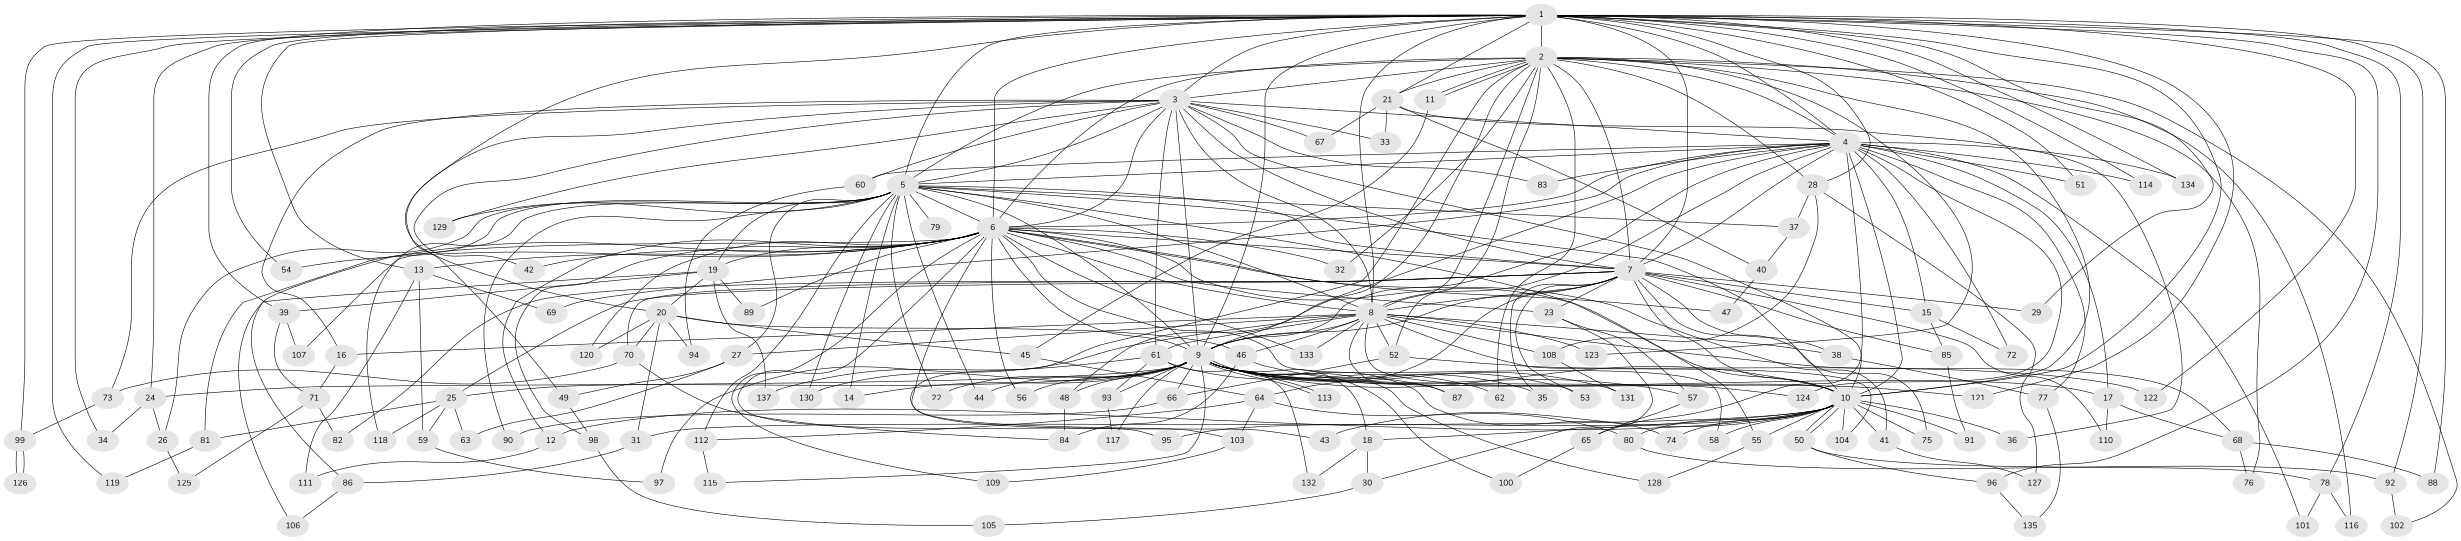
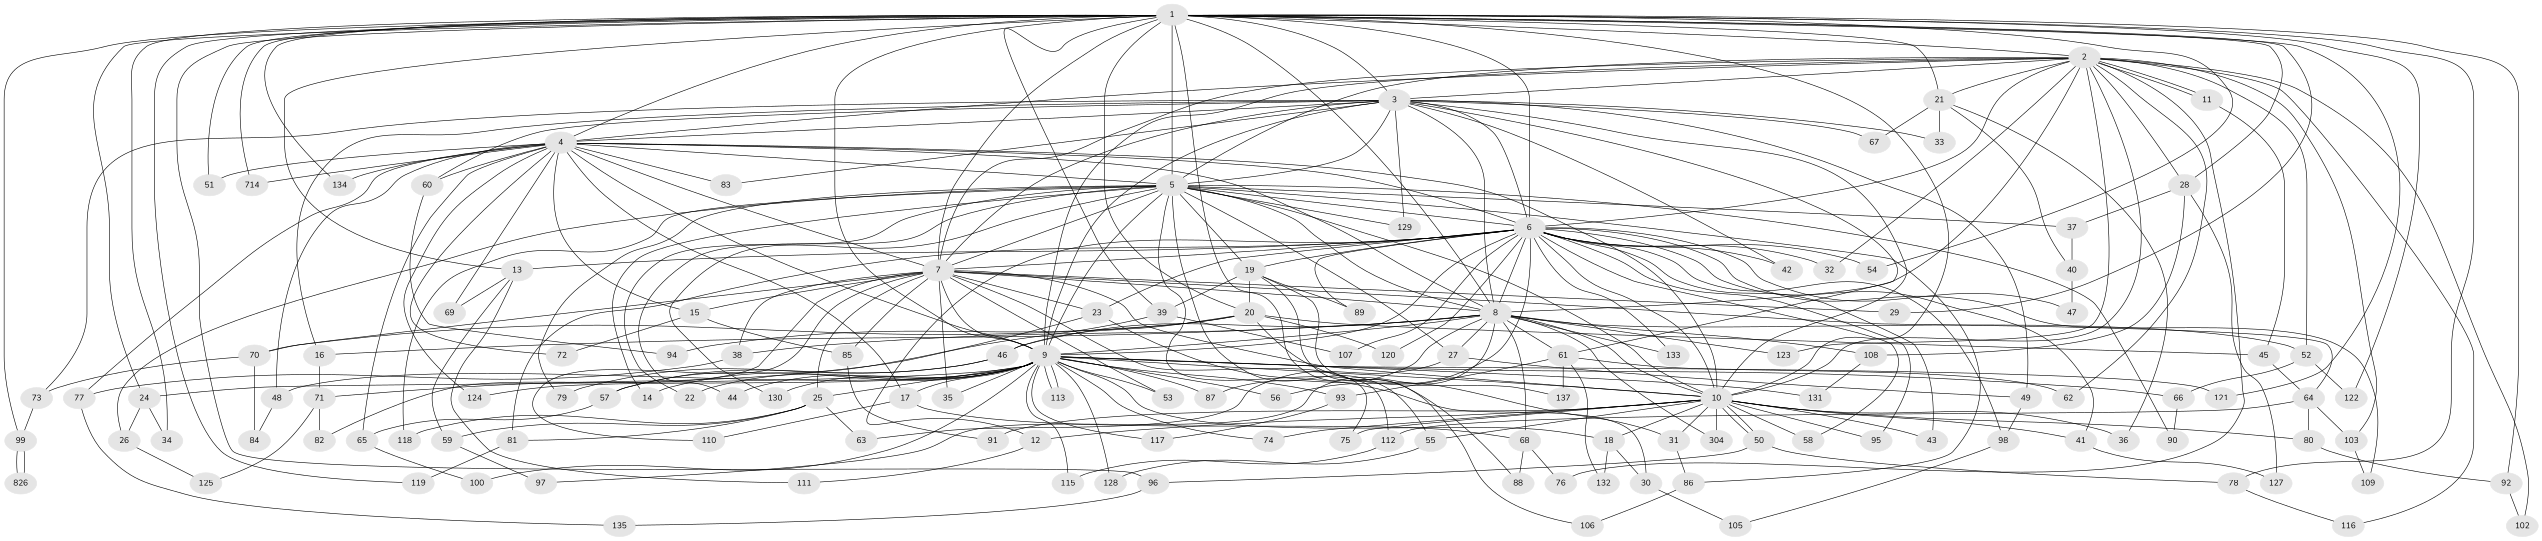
  graph {
    fontname=Nunito
    node [color=gray90 fontname=Nunito style=filled]
    edge [fontname=Nunito]
    1
    2
    3
    4
    5
    6
    7
    8
    9
    10
    13
    20
    21
    24
    28
    29
    34
    39
    51
    54
    78
    88
    92
    96
    99
-   114
+   114 [label=714]
    119
    121
    122
    134
    11
    32
    52
    62
    76
    102
    103
    116
    123
    16
    33
    42
    49
    60
    61
    67
    73
    83
    129
    15
    17
    48
    65
    69
    72
    77
-   101
    124
    14
    19
    22
    26
    27
    37
    44
    55
    79
    86
    90
    112
    118
    130
    12
    23
    41
    43
    47
    56
    58
    81
    89
    95
    98
    107
    109
    120
    133
    25
    35
    38
    53
    64
    70
    75
    82
    85
    110
    46
    68
    87
    97
-   104
+   104 [label=304]
    108
    18
    66
    74
    93
    100
    113
    115
    117
    128
    131
    31
    36
    50
    80
    91
    111
    59
    45
    94
    40
    127
    71
    135
-   126
+   126 [label=826]
    132
    137
    84
    106
    125
    63
    30
    57
    105
    1 -- 2
    1 -- 3
    1 -- 4
    1 -- 5
    1 -- 6
    1 -- 7
    1 -- 8
    1 -- 9
    1 -- 10
    1 -- 13
    1 -- 20
    1 -- 21
    1 -- 24
    1 -- 28
    1 -- 29
    1 -- 34
    1 -- 39
    1 -- 51
    1 -- 54
    1 -- 78
    1 -- 88
    1 -- 92
    1 -- 96
    1 -- 99
    1 -- 114
    1 -- 119
    1 -- 121
    1 -- 122
    1 -- 134
    2 -- 3
    2 -- 4
    2 -- 5
    2 -- 6
    2 -- 7
    2 -- 8
    2 -- 9
    2 -- 10
    2 -- 21
    2 -- 28
    2 -- 11
    2 -- 11
    2 -- 32
    2 -- 52
    2 -- 62
    2 -- 76
    2 -- 102
    2 -- 103
    2 -- 116
    2 -- 123
    3 -- 4
    3 -- 5
    3 -- 6
    3 -- 7
    3 -- 8
    3 -- 9
    3 -- 10
    3 -- 16
    3 -- 33
    3 -- 42
    3 -- 49
    3 -- 60
    3 -- 61
    3 -- 67
    3 -- 73
    3 -- 83
    3 -- 129
    4 -- 5
    4 -- 6
    4 -- 7
    4 -- 8
    4 -- 9
    4 -- 10
    4 -- 51
    4 -- 114
    4 -- 134
    4 -- 60
    4 -- 83
    4 -- 15
    4 -- 17
    4 -- 48
    4 -- 65
    4 -- 69
    4 -- 72
    4 -- 77
-   4 -- 101
    4 -- 124
    5 -- 6
    5 -- 7
    5 -- 8
    5 -- 9
    5 -- 10
    5 -- 129
    5 -- 14
    5 -- 19
    5 -- 22
    5 -- 26
    5 -- 27
    5 -- 37
    5 -- 44
    5 -- 55
    5 -- 79
    5 -- 86
    5 -- 90
    5 -- 112
    5 -- 118
    5 -- 130
    6 -- 7
    6 -- 8
    6 -- 9
    6 -- 10
    6 -- 13
    6 -- 54
    6 -- 32
    6 -- 42
    6 -- 19
    6 -- 12
    6 -- 23
    6 -- 41
    6 -- 43
    6 -- 47
    6 -- 56
    6 -- 58
    6 -- 81
    6 -- 89
    6 -- 95
    6 -- 98
    6 -- 107
    6 -- 109
    6 -- 120
    6 -- 133
    7 -- 8
    7 -- 9
    7 -- 10
    7 -- 29
    7 -- 15
    7 -- 23
    7 -- 25
    7 -- 35
    7 -- 38
    7 -- 53
    7 -- 64
    7 -- 70
    7 -- 75
    7 -- 82
    7 -- 85
    7 -- 110
    8 -- 9
    8 -- 10
    8 -- 52
    8 -- 123
    8 -- 16
    8 -- 61
    8 -- 27
    8 -- 133
    8 -- 38
    8 -- 46
    8 -- 68
    8 -- 87
    8 -- 97
    8 -- 104
    8 -- 108
    9 -- 10
    9 -- 24
    9 -- 121
    9 -- 17
    9 -- 48
    9 -- 124
    9 -- 14
    9 -- 22
    9 -- 44
    9 -- 130
    9 -- 56
    9 -- 25
    9 -- 35
    9 -- 53
    9 -- 87
    9 -- 18
    9 -- 66
    9 -- 74
    9 -- 93
    9 -- 100
    9 -- 113
    9 -- 113
    9 -- 115
    9 -- 117
    9 -- 128
    9 -- 131
    10 -- 55
    10 -- 12
    10 -- 41
    10 -- 43
    10 -- 58
    10 -- 95
    10 -- 75
    10 -- 104
    10 -- 18
    10 -- 74
    10 -- 31
    10 -- 36
    10 -- 50
    10 -- 50
    10 -- 80
    10 -- 91
    13 -- 69
    13 -- 111
    13 -- 59
    20 -- 120
    20 -- 70
    20 -- 46
    20 -- 31
    20 -- 45
    20 -- 94
    21 -- 33
    21 -- 67
    21 -- 36
    21 -- 40
    24 -- 34
    24 -- 26
    28 -- 37
    28 -- 108
    28 -- 127
    39 -- 107
    39 -- 71
    78 -- 116
-   78 -- 101
    92 -- 102
    96 -- 135
    99 -- 126
    99 -- 126
    11 -- 45
    52 -- 122
    52 -- 66
    103 -- 109
    16 -- 71
    49 -- 98
    60 -- 94
    61 -- 62
    61 -- 93
    61 -- 132
    61 -- 137
    73 -- 99
    15 -- 72
    15 -- 85
    17 -- 110
    17 -- 68
    48 -- 84
    65 -- 100
    77 -- 135
    19 -- 20
    19 -- 39
    19 -- 89
    19 -- 137
    19 -- 106
    26 -- 125
    27 -- 49
    27 -- 63
    37 -- 40
    55 -- 128
    86 -- 106
    112 -- 115
    12 -- 111
    23 -- 30
    23 -- 57
    41 -- 127
    81 -- 119
    98 -- 105
    25 -- 118
    25 -- 81
    25 -- 59
    25 -- 63
    38 -- 77
    64 -- 103
    64 -- 112
    64 -- 80
    70 -- 73
    70 -- 84
    85 -- 91
-   46 -- 84
+   46 -- 79
    46 -- 57
    68 -- 88
    68 -- 76
    108 -- 131
    18 -- 132
    18 -- 30
    66 -- 90
    93 -- 117
    31 -- 86
    50 -- 78
    50 -- 96
    80 -- 92
    59 -- 97
    45 -- 64
    40 -- 47
    71 -- 82
    71 -- 125
    30 -- 105
    57 -- 65
  }
